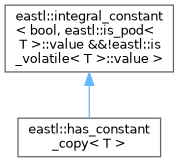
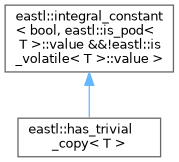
  digraph {
    rankdir=TB
    node [color=grey40 fillcolor=white fontname=Helvetica fontsize=10 shape=box style=filled]
    n1 [height=0.2 label="eastl::integral_constant\l\< bool, eastl::is_pod\<\l T \>::value &&!eastl::is\l_volatile\< T \>::value \>" width=0.4]
-   n2 [height=0.2 label="eastl::has_constant\l_copy\< T \>" width=0.4]
+   n2 [height=0.2 label="eastl::has_trivial\l_copy\< T \>" width=0.4]
    n1 -> n2 [color=steelblue1 dir=back fontname=Helvetica fontsize=10 labelfontname=Helvetica labelfontsize=10 style=solid]
  }
